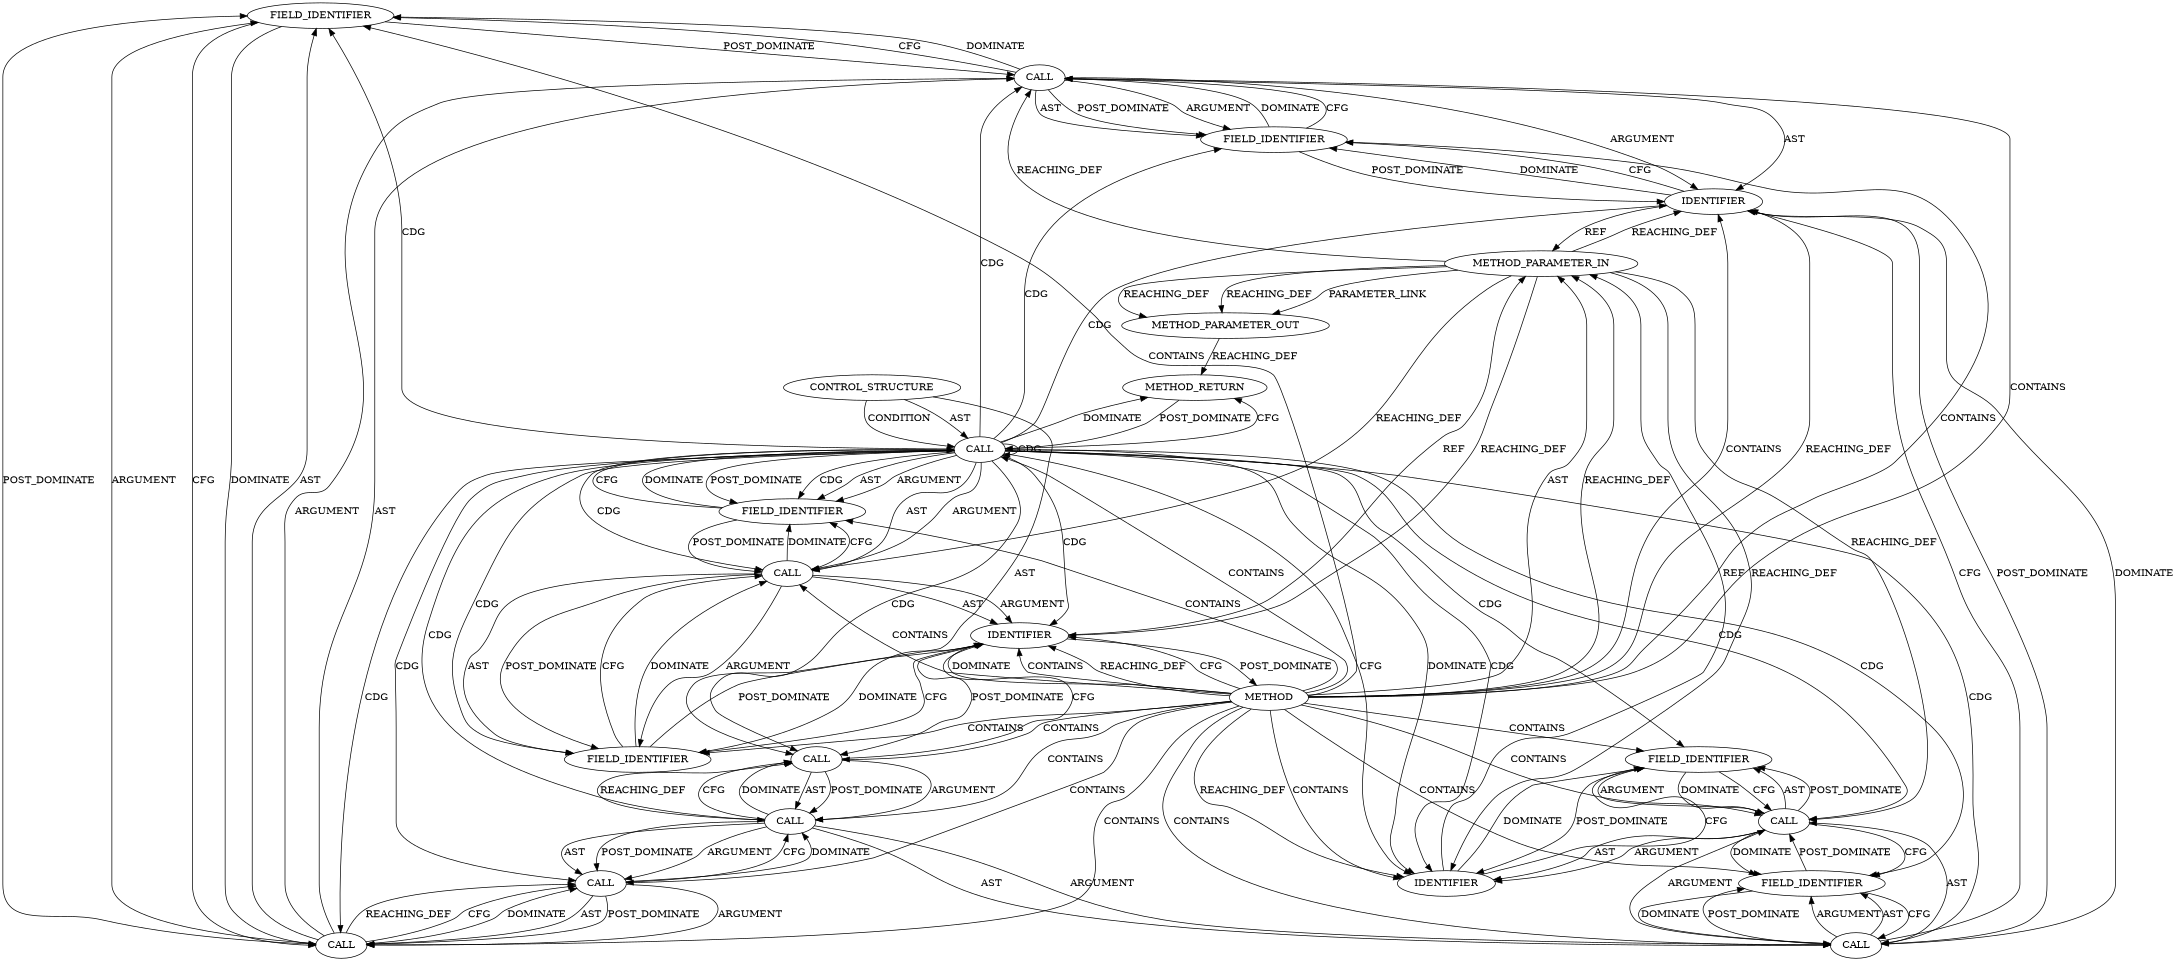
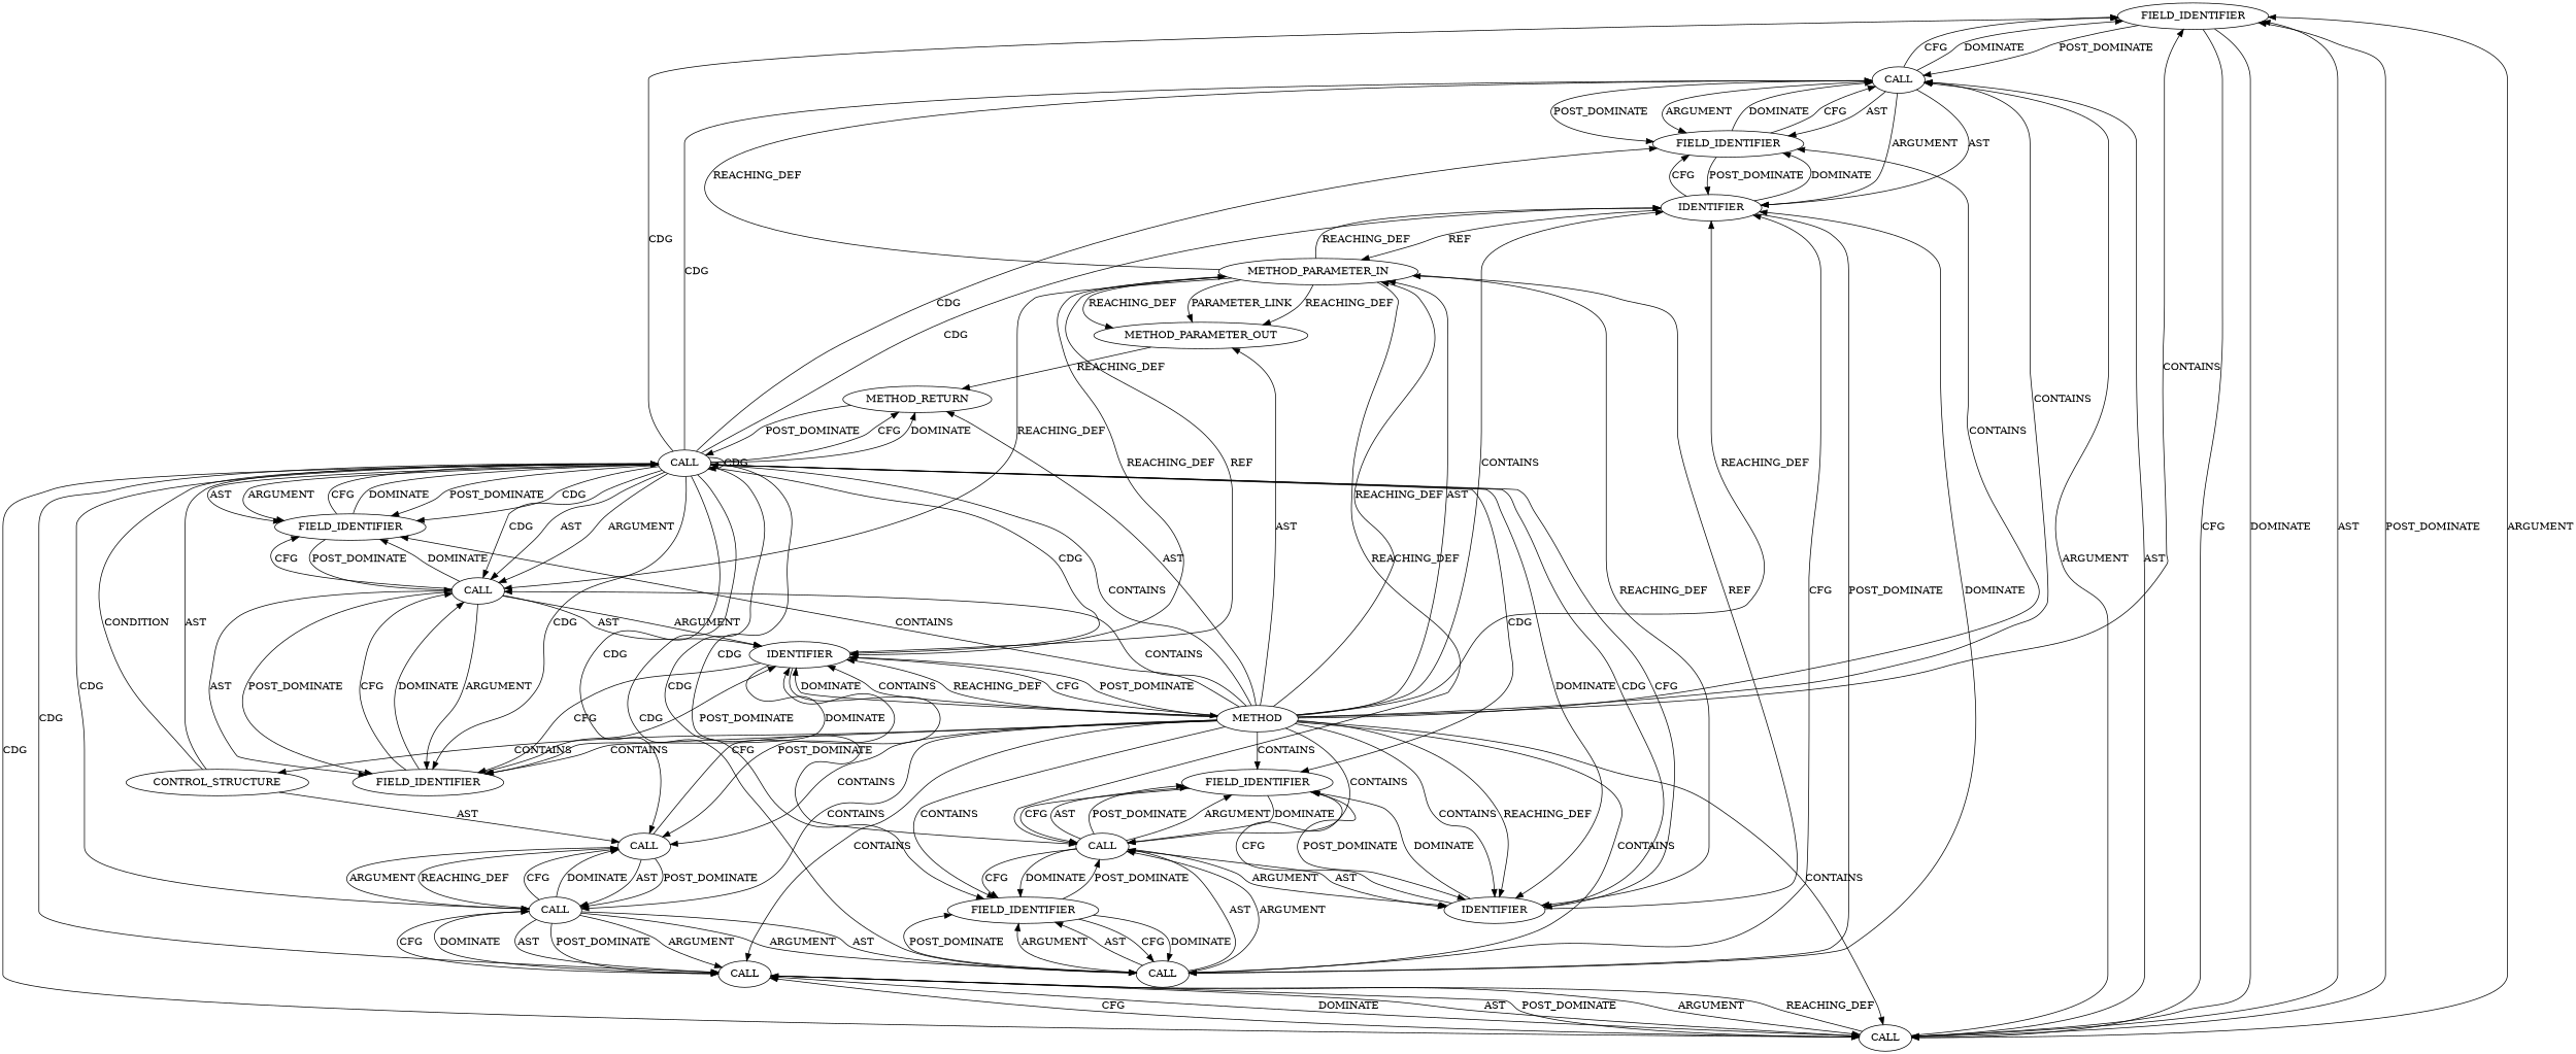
  digraph {
    node [ARGUMENT_INDEX=1 CODE="con->v2" COLUMN_NUMBER=10 LINE_NUMBER=321 ORDER=1 TYPE_FULL_NAME="<empty>"]
    n1 [ARGUMENT_INDEX=2 CANONICAL_NAME=conn_buf_cnt CODE=conn_buf_cnt COLUMN_NUMBER=30 ORDER=2 label=FIELD_IDENTIFIER TYPE_FULL_NAME=""]
    n2 [COLUMN_NUMBER=30 DISPATCH_TYPE=STATIC_DISPATCH METHOD_FULL_NAME="<operator>.indirectFieldAccess" NAME="<operator>.indirectFieldAccess" label=CALL]
    n3 [CODE="con->v2.conn_buf_cnt" COLUMN_NUMBER=30 DISPATCH_TYPE=STATIC_DISPATCH METHOD_FULL_NAME="<operator>.fieldAccess" NAME="<operator>.fieldAccess" label=CALL]
    n4 [CODE=con COLUMN_NUMBER=30 NAME=con TYPE_FULL_NAME="ceph_connection*" label=IDENTIFIER]
    n5 [ARGUMENT_INDEX=2 CANONICAL_NAME=v2 CODE=v2 COLUMN_NUMBER=30 ORDER=2 label=FIELD_IDENTIFIER TYPE_FULL_NAME=""]
    n6 [ARGUMENT_INDEX=2 CODE="--con->v2.conn_buf_cnt" COLUMN_NUMBER=28 DISPATCH_TYPE=STATIC_DISPATCH METHOD_FULL_NAME="<operator>.preDecrement" NAME="<operator>.preDecrement" ORDER=2 label=CALL]
    n7 [CODE=RET COLUMN_NUMBER=1 EVALUATION_STRATEGY=BY_VALUE LINE_NUMBER=318 ORDER=3 TYPE_FULL_NAME=void label=METHOD_RETURN ARGUMENT_INDEX=""]
    n8 [ARGUMENT_INDEX=-1 CODE="con->v2.conn_buf_cnt" COLUMN_NUMBER=9 DISPATCH_TYPE=STATIC_DISPATCH LINE_NUMBER=320 METHOD_FULL_NAME="<operator>.fieldAccess" NAME="<operator>.fieldAccess" label=CALL]
    n9 [COLUMN_NUMBER=9 DISPATCH_TYPE=STATIC_DISPATCH LINE_NUMBER=320 METHOD_FULL_NAME="<operator>.indirectFieldAccess" NAME="<operator>.indirectFieldAccess" label=CALL]
    n10 [CODE=con NAME=con TYPE_FULL_NAME="ceph_connection*" label=IDENTIFIER]
    n11 [DISPATCH_TYPE=STATIC_DISPATCH METHOD_FULL_NAME="<operator>.indirectFieldAccess" NAME="<operator>.indirectFieldAccess" label=CALL]
    n12 [CODE=con COLUMN_NUMBER=9 LINE_NUMBER=320 NAME=con TYPE_FULL_NAME="ceph_connection*" label=IDENTIFIER]
    n13 [CODE="con->v2.conn_bufs" DISPATCH_TYPE=STATIC_DISPATCH METHOD_FULL_NAME="<operator>.fieldAccess" NAME="<operator>.fieldAccess" label=CALL]
    n14 [ARGUMENT_INDEX=2 CANONICAL_NAME=conn_bufs CODE=conn_bufs ORDER=2 label=FIELD_IDENTIFIER TYPE_FULL_NAME=""]
    n15 [CODE="con->v2.conn_bufs[--con->v2.conn_buf_cnt]" DISPATCH_TYPE=STATIC_DISPATCH METHOD_FULL_NAME="<operator>.indirectIndexAccess" NAME="<operator>.indirectIndexAccess" label=CALL]
    n16 [ARGUMENT_INDEX=2 CANONICAL_NAME=v2 CODE=v2 COLUMN_NUMBER=9 LINE_NUMBER=320 ORDER=2 label=FIELD_IDENTIFIER TYPE_FULL_NAME=""]
    n17 [ARGUMENT_INDEX=-1 CODE="kvfree(con->v2.conn_bufs[--con->v2.conn_buf_cnt])" COLUMN_NUMBER=3 DISPATCH_TYPE=STATIC_DISPATCH METHOD_FULL_NAME=kvfree NAME=kvfree ORDER=2 label=CALL]
    n18 [ARGUMENT_INDEX=2 CANONICAL_NAME=conn_buf_cnt CODE=conn_buf_cnt COLUMN_NUMBER=9 LINE_NUMBER=320 ORDER=2 label=FIELD_IDENTIFIER TYPE_FULL_NAME=""]
    n19 [ARGUMENT_INDEX=2 CANONICAL_NAME=v2 CODE=v2 ORDER=2 label=FIELD_IDENTIFIER TYPE_FULL_NAME=""]
    n20 [CODE="struct ceph_connection *con" COLUMN_NUMBER=28 EVALUATION_STRATEGY=BY_VALUE INDEX=1 IS_VARIADIC=false LINE_NUMBER=318 NAME=con TYPE_FULL_NAME="ceph_connection*" label=METHOD_PARAMETER_IN ARGUMENT_INDEX=""]
    n21 [CODE="struct ceph_connection *con" COLUMN_NUMBER=28 EVALUATION_STRATEGY=BY_VALUE INDEX=1 IS_VARIADIC=false LINE_NUMBER=318 NAME=con TYPE_FULL_NAME="ceph_connection*" label=METHOD_PARAMETER_OUT ARGUMENT_INDEX=""]
    n22 [AST_PARENT_FULL_NAME="file_code_old-a282a2f-decode_preamble-527.c:<global>" AST_PARENT_TYPE=TYPE_DECL CODE="static void free_conn_bufs(struct ceph_connection *con)\n{\n	while (con->v2.conn_buf_cnt)\n		kvfree(con->v2.conn_bufs[--con->v2.conn_buf_cnt]);\n}" COLUMN_NUMBER=1 COLUMN_NUMBER_END=1 FILENAME="file_code_old-a282a2f-decode_preamble-527.c" FULL_NAME=free_conn_bufs IS_EXTERNAL=false LINE_NUMBER=318 LINE_NUMBER_END=322 NAME=free_conn_bufs ORDER=16 SIGNATURE="void free_conn_bufs (ceph_connection*)" label=METHOD ARGUMENT_INDEX="" TYPE_FULL_NAME=""]
    n23 [ARGUMENT_INDEX=-1 CODE="while (con->v2.conn_buf_cnt)" COLUMN_NUMBER=2 CONTROL_STRUCTURE_TYPE=WHILE LINE_NUMBER=320 PARSER_TYPE_NAME="<empty>" label=CONTROL_STRUCTURE TYPE_FULL_NAME=""]
    n1 -> n2 [label=POST_DOMINATE]
    n1 -> n3 [label=CFG]
    n1 -> n3 [label=DOMINATE]
    n2 -> n1 [label=CFG]
    n2 -> n1 [label=DOMINATE]
    n2 -> n4 [label=AST]
    n2 -> n4 [label=ARGUMENT]
    n2 -> n5 [label=AST]
    n2 -> n5 [label=POST_DOMINATE]
    n2 -> n5 [label=ARGUMENT]
    n3 -> n1 [label=AST]
    n3 -> n1 [label=POST_DOMINATE]
    n3 -> n1 [label=ARGUMENT]
    n3 -> n2 [label=ARGUMENT]
    n3 -> n2 [label=AST]
    n3 -> n6 [VARIABLE="con->v2.conn_buf_cnt" label=REACHING_DEF]
    n3 -> n6 [label=CFG]
    n3 -> n6 [label=DOMINATE]
    n4 -> n5 [label=DOMINATE]
    n4 -> n5 [label=CFG]
    n4 -> n13 [label=POST_DOMINATE]
    n4 -> n20 [label=REF]
    n5 -> n2 [label=DOMINATE]
    n5 -> n2 [label=CFG]
    n5 -> n4 [label=POST_DOMINATE]
    n6 -> n3 [label=ARGUMENT]
    n6 -> n3 [label=AST]
    n6 -> n3 [label=POST_DOMINATE]
    n6 -> n15 [label=CFG]
    n6 -> n15 [label=DOMINATE]
    n7 -> n8 [label=POST_DOMINATE]
    n8 -> n1 [label=CDG]
    n8 -> n2 [label=CDG]
    n8 -> n3 [label=CDG]
    n8 -> n4 [label=CDG]
    n8 -> n5 [label=CDG]
    n8 -> n6 [label=CDG]
    n8 -> n7 [label=CFG]
    n8 -> n7 [label=DOMINATE]
    n8 -> n8 [label=CDG]
    n8 -> n9 [label=CDG]
    n8 -> n9 [label=AST]
    n8 -> n9 [label=ARGUMENT]
    n8 -> n10 [label=DOMINATE]
    n8 -> n10 [label=CDG]
    n8 -> n10 [label=CFG]
    n8 -> n11 [label=CDG]
    n8 -> n12 [label=CDG]
    n8 -> n13 [label=CDG]
    n8 -> n14 [label=CDG]
    n8 -> n15 [label=CDG]
    n8 -> n16 [label=CDG]
    n8 -> n17 [label=CDG]
    n8 -> n18 [label=POST_DOMINATE]
    n8 -> n18 [label=CDG]
    n8 -> n18 [label=AST]
    n8 -> n18 [label=ARGUMENT]
    n8 -> n19 [label=CDG]
    n9 -> n12 [label=AST]
    n9 -> n12 [label=ARGUMENT]
    n9 -> n16 [label=ARGUMENT]
    n9 -> n16 [label=AST]
    n9 -> n16 [label=POST_DOMINATE]
    n9 -> n18 [label=DOMINATE]
    n9 -> n18 [label=CFG]
    n10 -> n19 [label=DOMINATE]
    n10 -> n19 [label=CFG]
    n10 -> n20 [label=REF]
    n11 -> n10 [label=ARGUMENT]
    n11 -> n10 [label=AST]
    n11 -> n14 [label=CFG]
    n11 -> n14 [label=DOMINATE]
    n11 -> n19 [label=AST]
    n11 -> n19 [label=POST_DOMINATE]
    n11 -> n19 [label=ARGUMENT]
    n12 -> n16 [label=DOMINATE]
    n12 -> n16 [label=CFG]
    n12 -> n17 [label=POST_DOMINATE]
    n12 -> n20 [label=REF]
    n12 -> n22 [label=POST_DOMINATE]
    n13 -> n4 [label=DOMINATE]
    n13 -> n4 [label=CFG]
    n13 -> n11 [label=AST]
    n13 -> n11 [label=ARGUMENT]
    n13 -> n14 [label=POST_DOMINATE]
    n13 -> n14 [label=ARGUMENT]
    n13 -> n14 [label=AST]
    n14 -> n11 [label=POST_DOMINATE]
    n14 -> n13 [label=CFG]
    n14 -> n13 [label=DOMINATE]
    n15 -> n6 [label=AST]
    n15 -> n6 [label=POST_DOMINATE]
    n15 -> n6 [label=ARGUMENT]
    n15 -> n13 [label=ARGUMENT]
    n15 -> n13 [label=AST]
    n15 -> n17 [VARIABLE="con->v2.conn_bufs[--con->v2.conn_buf_cnt]" label=REACHING_DEF]
    n15 -> n17 [label=CFG]
    n15 -> n17 [label=DOMINATE]
    n16 -> n9 [label=CFG]
    n16 -> n9 [label=DOMINATE]
    n16 -> n12 [label=POST_DOMINATE]
    n17 -> n12 [label=CFG]
    n17 -> n15 [label=AST]
    n17 -> n15 [label=POST_DOMINATE]
    n17 -> n15 [label=ARGUMENT]
    n18 -> n8 [label=CFG]
    n18 -> n8 [label=DOMINATE]
    n18 -> n9 [label=POST_DOMINATE]
    n19 -> n10 [label=POST_DOMINATE]
    n19 -> n11 [label=DOMINATE]
    n19 -> n11 [label=CFG]
    n20 -> n2 [VARIABLE=con label=REACHING_DEF]
    n20 -> n4 [VARIABLE=con label=REACHING_DEF]
    n20 -> n9 [VARIABLE=con label=REACHING_DEF]
    n20 -> n10 [VARIABLE=con label=REACHING_DEF]
    n20 -> n11 [VARIABLE=con label=REACHING_DEF]
    n20 -> n12 [VARIABLE=con label=REACHING_DEF]
    n20 -> n21 [VARIABLE=con label=REACHING_DEF]
    n20 -> n21 [VARIABLE=con label=REACHING_DEF]
    n20 -> n21 [label=PARAMETER_LINK]
    n21 -> n7 [VARIABLE=con label=REACHING_DEF]
    n22 -> n1 [label=CONTAINS]
    n22 -> n2 [label=CONTAINS]
    n22 -> n3 [label=CONTAINS]
    n22 -> n4 [label=CONTAINS]
    n22 -> n4 [label=REACHING_DEF]
    n22 -> n5 [label=CONTAINS]
    n22 -> n6 [label=CONTAINS]
+   n22 -> n7 [label=AST]
    n22 -> n8 [label=CONTAINS]
    n22 -> n9 [label=CONTAINS]
    n22 -> n10 [label=CONTAINS]
    n22 -> n10 [label=REACHING_DEF]
    n22 -> n11 [label=CONTAINS]
    n22 -> n12 [label=DOMINATE]
    n22 -> n12 [label=CONTAINS]
    n22 -> n12 [label=REACHING_DEF]
    n22 -> n12 [label=CFG]
    n22 -> n13 [label=CONTAINS]
    n22 -> n14 [label=CONTAINS]
    n22 -> n15 [label=CONTAINS]
    n22 -> n16 [label=CONTAINS]
    n22 -> n17 [label=CONTAINS]
    n22 -> n18 [label=CONTAINS]
    n22 -> n19 [label=CONTAINS]
    n22 -> n20 [label=AST]
    n22 -> n20 [label=REACHING_DEF]
+   n22 -> n21 [label=AST]
+   n22 -> n23 [label=CONTAINS]
    n23 -> n8 [label=AST]
    n23 -> n8 [label=CONDITION]
    n23 -> n17 [label=AST]
  }
